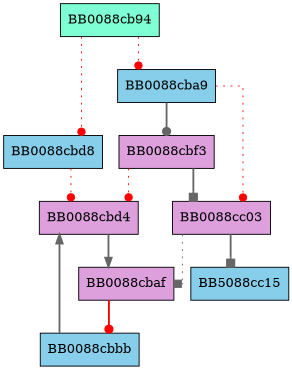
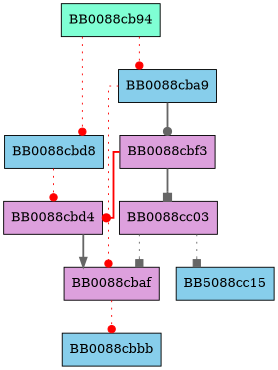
  digraph {
    fontname="DejaVu Serif"
    splines=ortho
    node [fillcolor=skyblue fontname="DejaVu Serif" shape=box style=filled]
    edge [arrowhead=dot color=red fontname="DejaVu Serif" style=dotted]
    n1 [fillcolor=aquamarine label=BB0088cb94]
    BB0088cbd8
    BB0088cba9
    BB0088cbd4 [fillcolor=plum]
    BB0088cbf3 [fillcolor=plum]
    BB0088cbaf [fillcolor=plum]
    BB0088cc03 [fillcolor=plum]
    BB0088cbbb
    n9 [label=BB5088cc15]
    n1 -> BB0088cbd8
    n1 -> BB0088cba9
    BB0088cbd8 -> BB0088cbd4
    BB0088cba9 -> BB0088cbf3 [color=gray40 style=bold]
-   BB0088cba9 -> BB0088cc03
+   BB0088cba9 -> BB0088cbaf
    BB0088cbd4 -> BB0088cbaf [arrowhead=normal color=gray40 style=bold]
-   BB0088cbf3 -> BB0088cbd4
+   BB0088cbf3 -> BB0088cbd4 [style=bold]
    BB0088cbf3 -> BB0088cc03 [arrowhead=box color=gray40 style=bold]
-   BB0088cbaf -> BB0088cbbb [style=bold]
+   BB0088cbaf -> BB0088cbbb
    BB0088cc03 -> BB0088cbaf [arrowhead=box color=gray40]
-   BB0088cc03 -> n9 [arrowhead=box color=gray40 style=bold]
-   BB0088cbbb -> BB0088cbd4 [arrowhead=normal color=gray40 style=bold]
+   BB0088cc03 -> n9 [arrowhead=box color=gray40]
  }
